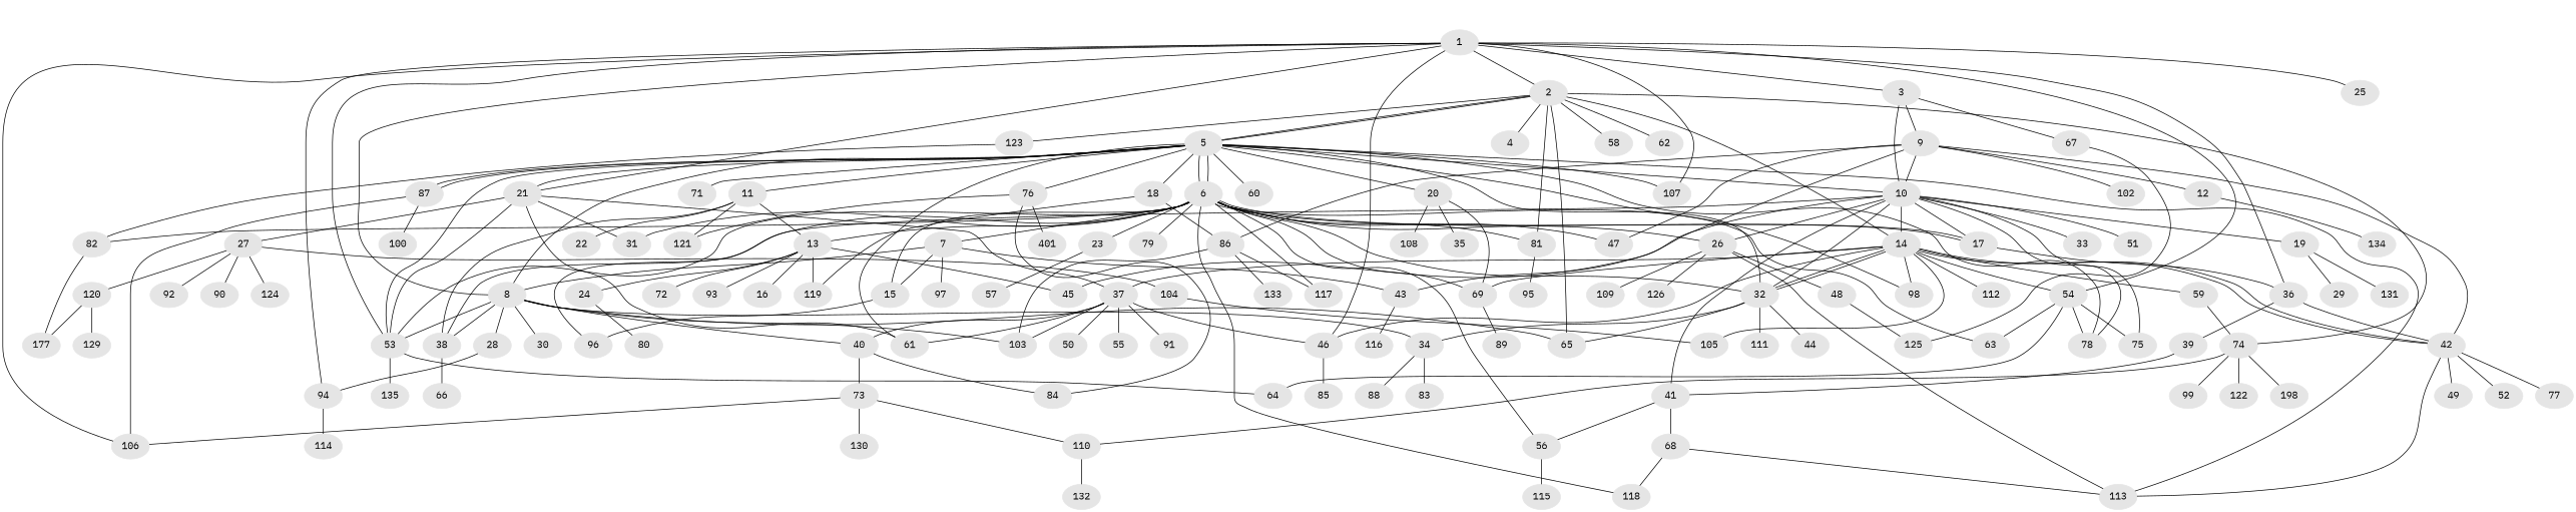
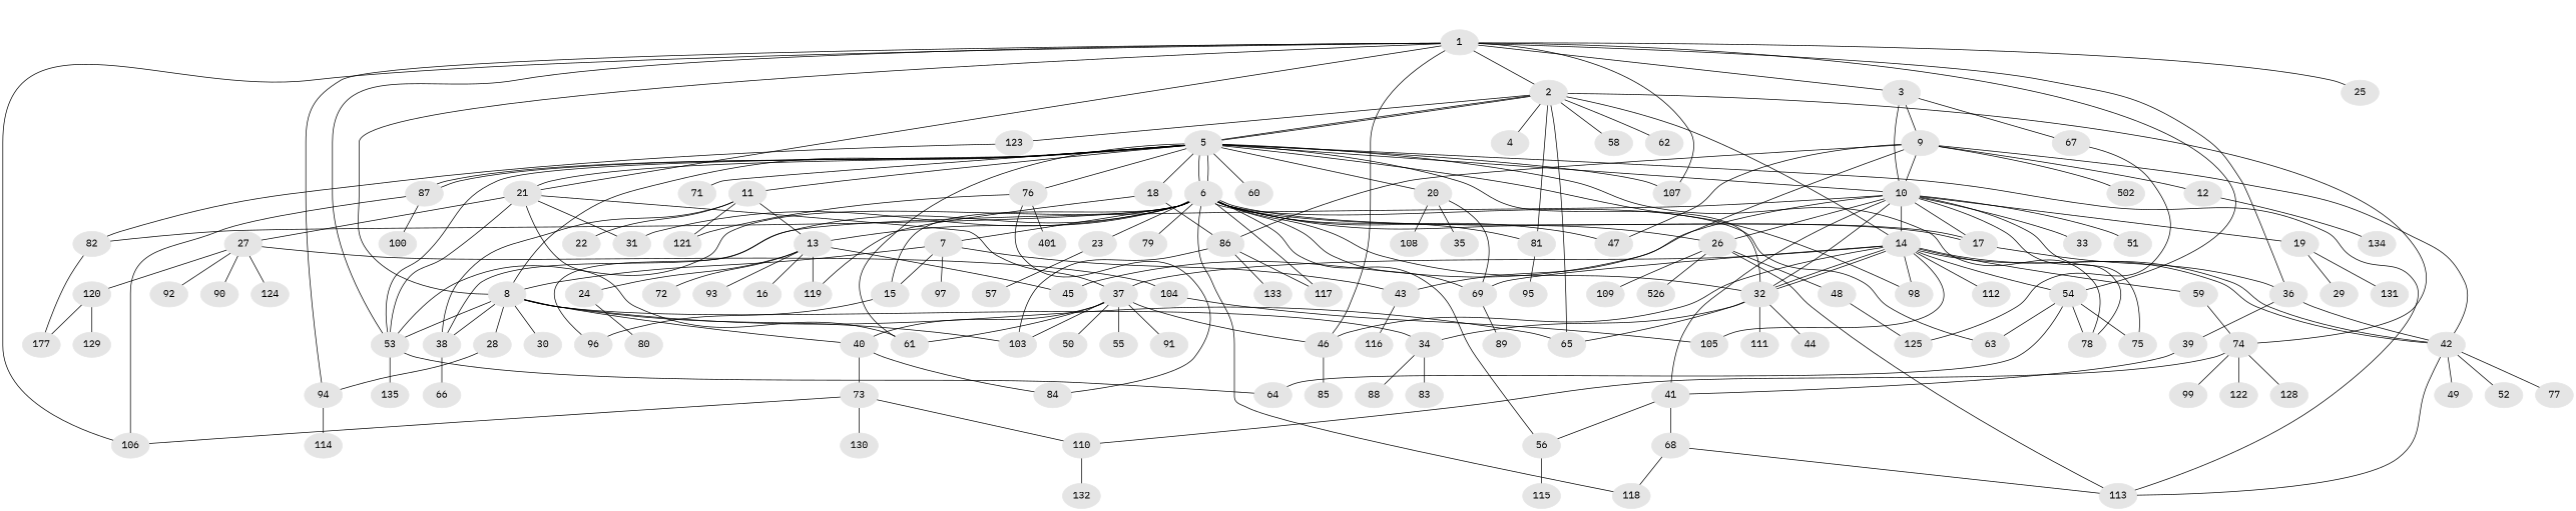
  graph {
    fontname="IBM Plex Mono"
    node [color=gray90 fontname="IBM Plex Mono" style=filled]
    edge [fontname="IBM Plex Mono"]
    1
    2
    3
    8
    21
    25
    36
    46
    53
    54
    94
    106
    107
    4
    5
    14
    58
    62
    65
    74
    81
    123
    9
    10
    67
    28
    30
    34
    38
    40
    103
    61
    31
    37
    27
    42
    39
    85
    64
    135
    78
    63
    75
    114
    6
    11
    18
    20
    32
    60
    71
    76
    87
    98
    113
    69
    59
    105
    112
    110
    99
    122
-   128 [label=198]
+   128
    95
    82
    47
    43
    12
    86
-   102
+   102 [label=502]
    17
    26
    19
    33
    41
    45
    51
    125
    7
    13
    15
    23
    56
    79
    96
    117
    118
    22
    121
    119
    35
    108
    44
    111
    84
    n96 [label=401]
    n97 [label=177]
    100
    97
    16
    24
    72
    93
    57
    48
    109
-   126
+   126 [label=526]
    115
    89
    116
    83
    88
    66
    73
    134
    49
    52
    77
    133
    29
    131
    68
    80
    50
    55
    91
    90
    92
    104
    120
    124
    129
    130
    132
    1 -- 2
    1 -- 3
    1 -- 8
    1 -- 21
    1 -- 25
    1 -- 36
    1 -- 46
    1 -- 53
    1 -- 54
    1 -- 94
    1 -- 106
    1 -- 107
    2 -- 4
    2 -- 5
    2 -- 5
    2 -- 14
    2 -- 58
    2 -- 62
    2 -- 65
    2 -- 74
    2 -- 81
    2 -- 123
    3 -- 9
    3 -- 10
    3 -- 67
    8 -- 53
    8 -- 65
    8 -- 28
    8 -- 30
    8 -- 34
    8 -- 38
    8 -- 40
    8 -- 103
    21 -- 53
    21 -- 61
    21 -- 31
    21 -- 37
    21 -- 27
    36 -- 42
    36 -- 39
    46 -- 85
    53 -- 64
    53 -- 135
    54 -- 64
    54 -- 78
    54 -- 63
    54 -- 75
    94 -- 114
    5 -- 8
    5 -- 21
    5 -- 53
    5 -- 107
    5 -- 10
    5 -- 61
    5 -- 78
    5 -- 6
    5 -- 6
    5 -- 11
    5 -- 18
    5 -- 20
    5 -- 32
    5 -- 60
    5 -- 71
    5 -- 76
    5 -- 87
    5 -- 87
    5 -- 98
    5 -- 113
    14 -- 46
    14 -- 54
    14 -- 37
    14 -- 42
    14 -- 42
    14 -- 32
    14 -- 32
    14 -- 98
    14 -- 69
    14 -- 59
    14 -- 105
    14 -- 112
    74 -- 110
    74 -- 99
    74 -- 122
    74 -- 128
    81 -- 95
    123 -- 82
    9 -- 10
    9 -- 42
    9 -- 47
    9 -- 43
    9 -- 12
    9 -- 86
    9 -- 102
    10 -- 14
    10 -- 38
    10 -- 78
    10 -- 75
    10 -- 32
    10 -- 17
    10 -- 26
    10 -- 19
    10 -- 33
    10 -- 41
    10 -- 45
    10 -- 51
    67 -- 125
    28 -- 94
    34 -- 83
    34 -- 88
    38 -- 66
    40 -- 84
    40 -- 73
    37 -- 46
    37 -- 40
    37 -- 103
    37 -- 61
    37 -- 50
    37 -- 55
    37 -- 91
    27 -- 90
    27 -- 92
    27 -- 104
    27 -- 120
    27 -- 124
    42 -- 113
    42 -- 49
    42 -- 52
    42 -- 77
    39 -- 41
    6 -- 53
    6 -- 81
    6 -- 31
    6 -- 63
    6 -- 32
    6 -- 69
    6 -- 82
    6 -- 47
    6 -- 17
    6 -- 17
    6 -- 26
    6 -- 7
    6 -- 13
    6 -- 15
    6 -- 23
    6 -- 56
    6 -- 79
    6 -- 96
    6 -- 117
    6 -- 118
    11 -- 38
    11 -- 13
    11 -- 22
    11 -- 121
    18 -- 86
    18 -- 119
    20 -- 69
    20 -- 35
    20 -- 108
    32 -- 65
    32 -- 34
    32 -- 44
    32 -- 111
    76 -- 121
    76 -- 84
    76 -- n96
    87 -- 106
    87 -- 100
    69 -- 89
    59 -- 74
    110 -- 132
    82 -- n97
    43 -- 116
    12 -- 134
    86 -- 103
    86 -- 117
    86 -- 133
    17 -- 36
    26 -- 113
    26 -- 48
    26 -- 109
    26 -- 126
    19 -- 29
    19 -- 131
    41 -- 56
    41 -- 68
    7 -- 8
    7 -- 43
    7 -- 15
    7 -- 97
    13 -- 45
    13 -- 119
    13 -- 16
    13 -- 24
    13 -- 72
    13 -- 93
    15 -- 96
    23 -- 57
    56 -- 115
    24 -- 80
    48 -- 125
    73 -- 106
    73 -- 110
    73 -- 130
    68 -- 113
    68 -- 118
    104 -- 105
    120 -- n97
    120 -- 129
  }
